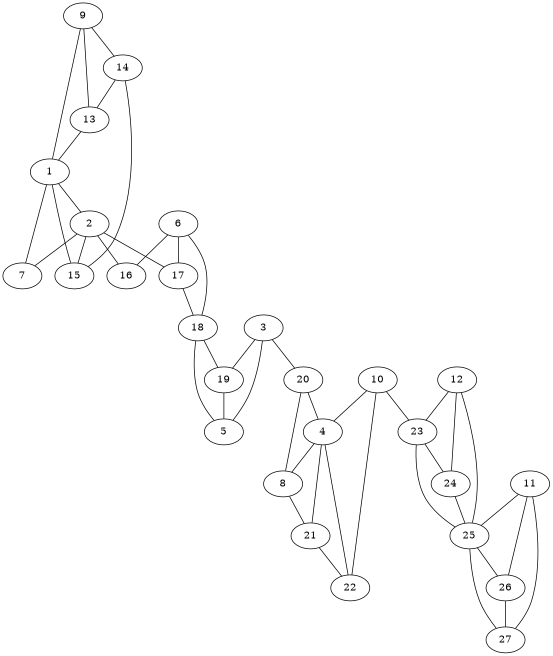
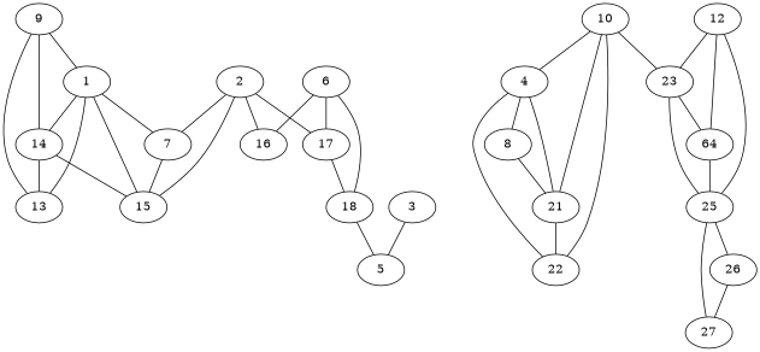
  graph {
    node [aaLength=4 type=2]
    edge [distance0=4.0 frequency=1 type0=1]
    1 [aaLength=12 sequence=LPDDLHYFRAQT type=0]
    7 [aaLength=7 sequence=GKIMVVG type=1]
    14 [sequence=KDGH]
    15 [sequence=TVGK]
    13 [sequence=NRNG]
    2 [aaLength=8 sequence=GRRTYESF type=0]
    16 [sequence=KRPL]
    17 [sequence=LPER]
    18 [sequence=QEDY]
    3 [aaLength=12 sequence=DVAAVFAYAKQH type=0]
    5 [aaLength=3 sequence=VVV type=1]
-   19 [sequence=AQGA]
-   20 [sequence=HLDQ]
    4 [aaLength=9 sequence=GAQIFTAFK type=0]
    8 [aaLength=6 sequence=ELVIAG type=1]
    21 [sequence=FKDD]
    22 [sequence=KDDV]
    6 [aaLength=8 sequence=ERTNVVLT type=1]
    9 [aaLength=7 sequence=TAFLWAQ type=1]
    10 [aaLength=9 sequence=DTLLVTRLA type=1]
    23 [sequence=NWDD]
    25 [sequence=DTNP]
-   24 [sequence=WDDF]
+   24 [sequence=WDDF label=64]
    26 [sequence=NPAL]
    27 [sequence=PALT]
-   11 [aaLength=10 sequence=THTYEVWQKK type=1]
    12 [aaLength=10 sequence=DFTKVSSRTV type=1]
    1 -- 7 [distance0=13.0 type0=3]
-   1 -- 2 [distance0=8.0]
+   1 -- 14 [distance0=8.0]
    1 -- 15 [distance0=11.0 type0=2]
+   7 -- 15 [distance0=2.0]
    14 -- 15 [distance0=0.0 type0=4]
    14 -- 13 [distance0=7.0]
    13 -- 1 [distance0=15.0 type0=3]
    2 -- 7 [distance0=6.0]
    2 -- 15 [distance0=8.0 type0=2]
    2 -- 16 [distance0=9.0 distance1=0.0 frequency=2 type0=3 type1=4]
    2 -- 17 [distance0=3.0 distance1=0.0 frequency=2 type1=5]
    17 -- 18 [distance0=11.0 type0=3]
    18 -- 5 [distance0=9.0 type0=2]
-   18 -- 19 [distance0=5.0 distance1=0.0 frequency=2 type1=4]
    3 -- 5
-   3 -- 19 [distance0=8.0 type0=2]
-   3 -- 20 [distance0=11.0 distance1=0.0 frequency=2 type0=3 type1=5]
-   19 -- 5 [distance1=0.0 frequency=2 type1=5]
-   20 -- 4 [distance0=10.0 type0=2]
    4 -- 8 [distance0=6.0]
    4 -- 21 [distance0=7.0 distance1=0.0 frequency=2 type0=2 type1=5]
    4 -- 22 [distance0=8.0 type0=3]
-   8 -- 20
    8 -- 21 [distance0=13.0 type0=3]
    21 -- 22 [distance0=1.0 distance1=0.0 frequency=2 type1=5]
    6 -- 16 [distance0=5.0 type0=2]
    6 -- 17 [distance0=2.0]
    6 -- 18 [distance0=9.0 distance1=0.0 frequency=2 type0=3 type1=4]
    9 -- 1 [distance0=22.0 type0=3]
    9 -- 14 [distance0=14.0 type0=2]
    9 -- 13 [distance0=7.0 distance1=0.0 frequency=2 type1=5]
    10 -- 4 [distance0=12.0 type0=3]
+   10 -- 21 [distance0=5.0 type0=2]
    10 -- 22
    10 -- 23 [distance0=0.0 type0=4]
    23 -- 25 [distance0=14.0 type0=3]
    23 -- 24 [distance0=1.0 distance1=0.0 frequency=2 type1=5]
    25 -- 26 [distance0=2.0 distance1=0.0 frequency=2 type1=5]
    25 -- 27 [distance0=3.0 type0=2]
    24 -- 25 [distance0=13.0 type0=3]
    26 -- 27 [distance0=1.0 distance1=0.0 frequency=2 type1=5]
-   11 -- 25 [distance0=6.0 type0=3]
-   11 -- 26 [type0=2]
-   11 -- 27 [distance0=3.0]
    12 -- 23 [distance0=3.0 type0=2]
    12 -- 25 [distance0=11.0 distance1=0.0 frequency=2 type0=3 type1=4]
    12 -- 24 [distance0=2.0]
  }
